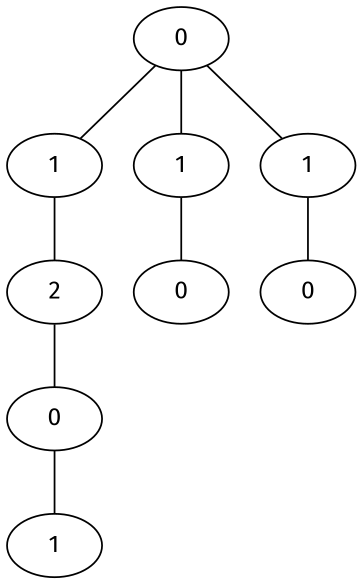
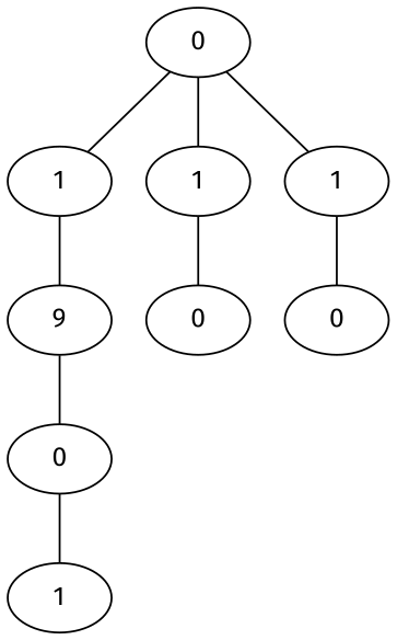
  graph {
    fontname="Fira Sans"
    node [fontname="Fira Sans"]
    edge [fontname="Fira Sans"]
    n1 [label=0]
    n2 [label=1]
    n3 [label=1]
    n4 [label=1]
-   n5 [label=2]
+   n5 [label=9]
    n6 [label=0]
    n7 [label=1]
    n8 [label=0]
    n9 [label=0]
    n1 -- n2
    n1 -- n3
    n1 -- n4
    n2 -- n5
    n3 -- n8
    n4 -- n9
    n5 -- n6
    n6 -- n7
  }
